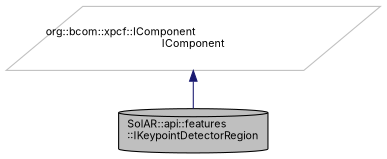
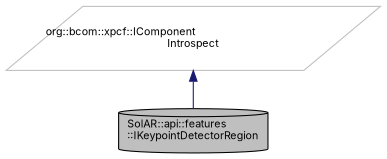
  digraph {
    fontname=Inter
    node [fontname=Inter fontsize=10 style=filled]
    n1 [color=black fillcolor=grey75 fontcolor=black height=0.2 label="SolAR::api::features\l::IKeypointDetectorRegion" shape=cylinder width=0.4]
-   n2 [color=grey75 fillcolor=white height=0.2 label="org::bcom::xpcf::IComponent\lIComponent" shape=parallelogram width=0.4]
+   n2 [color=grey75 fillcolor=white height=0.2 label="org::bcom::xpcf::IComponent\lIntrospect" shape=parallelogram width=0.4]
    n2 -> n1 [color=midnightblue dir=back fontname=Inter fontsize=10 labelfontname=Helvetica labelfontsize=10 style=solid]
  }
